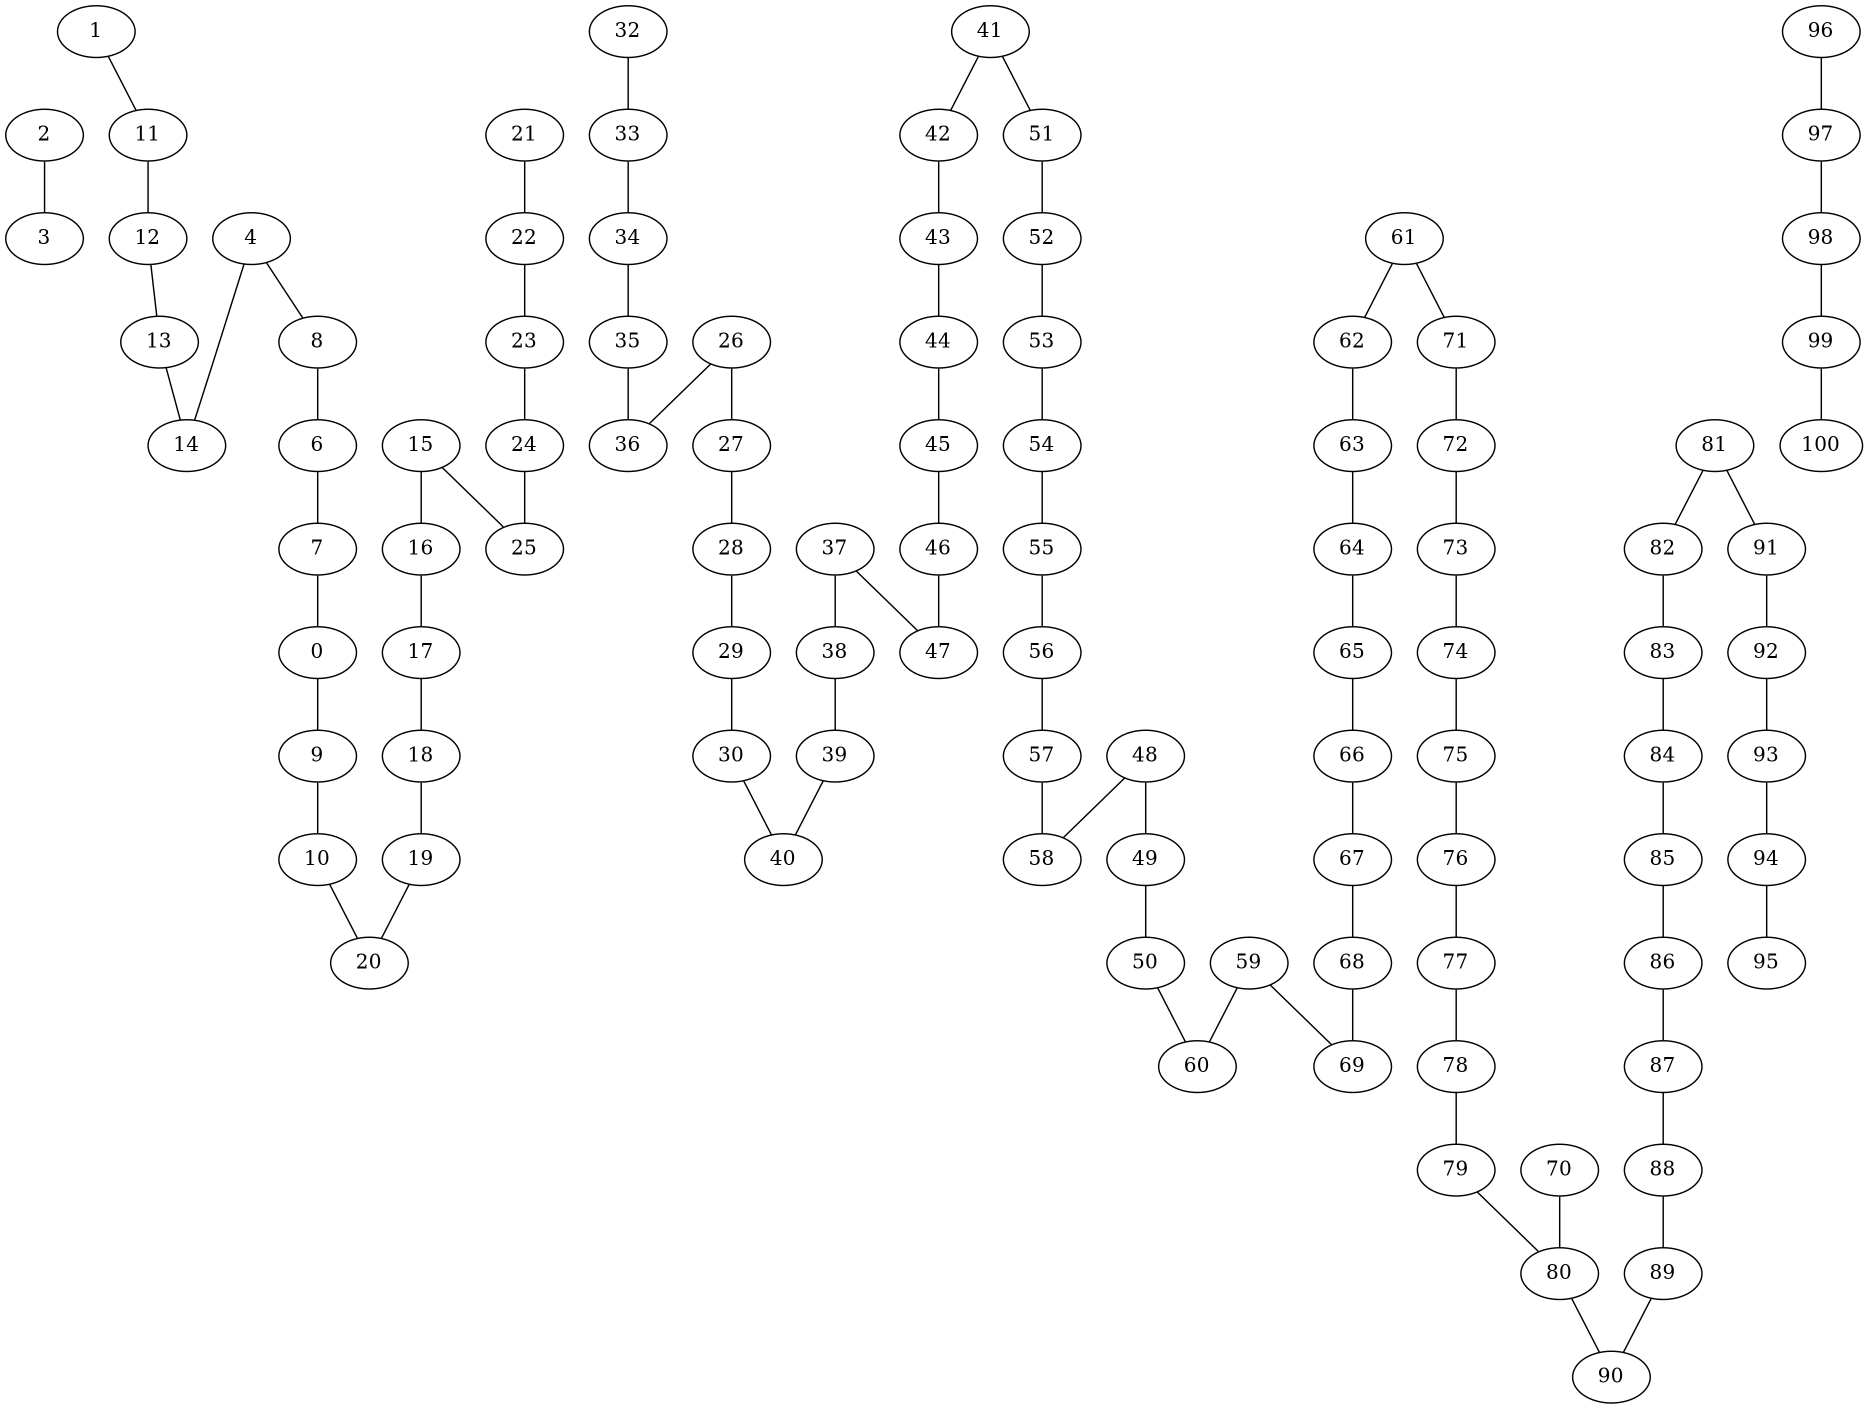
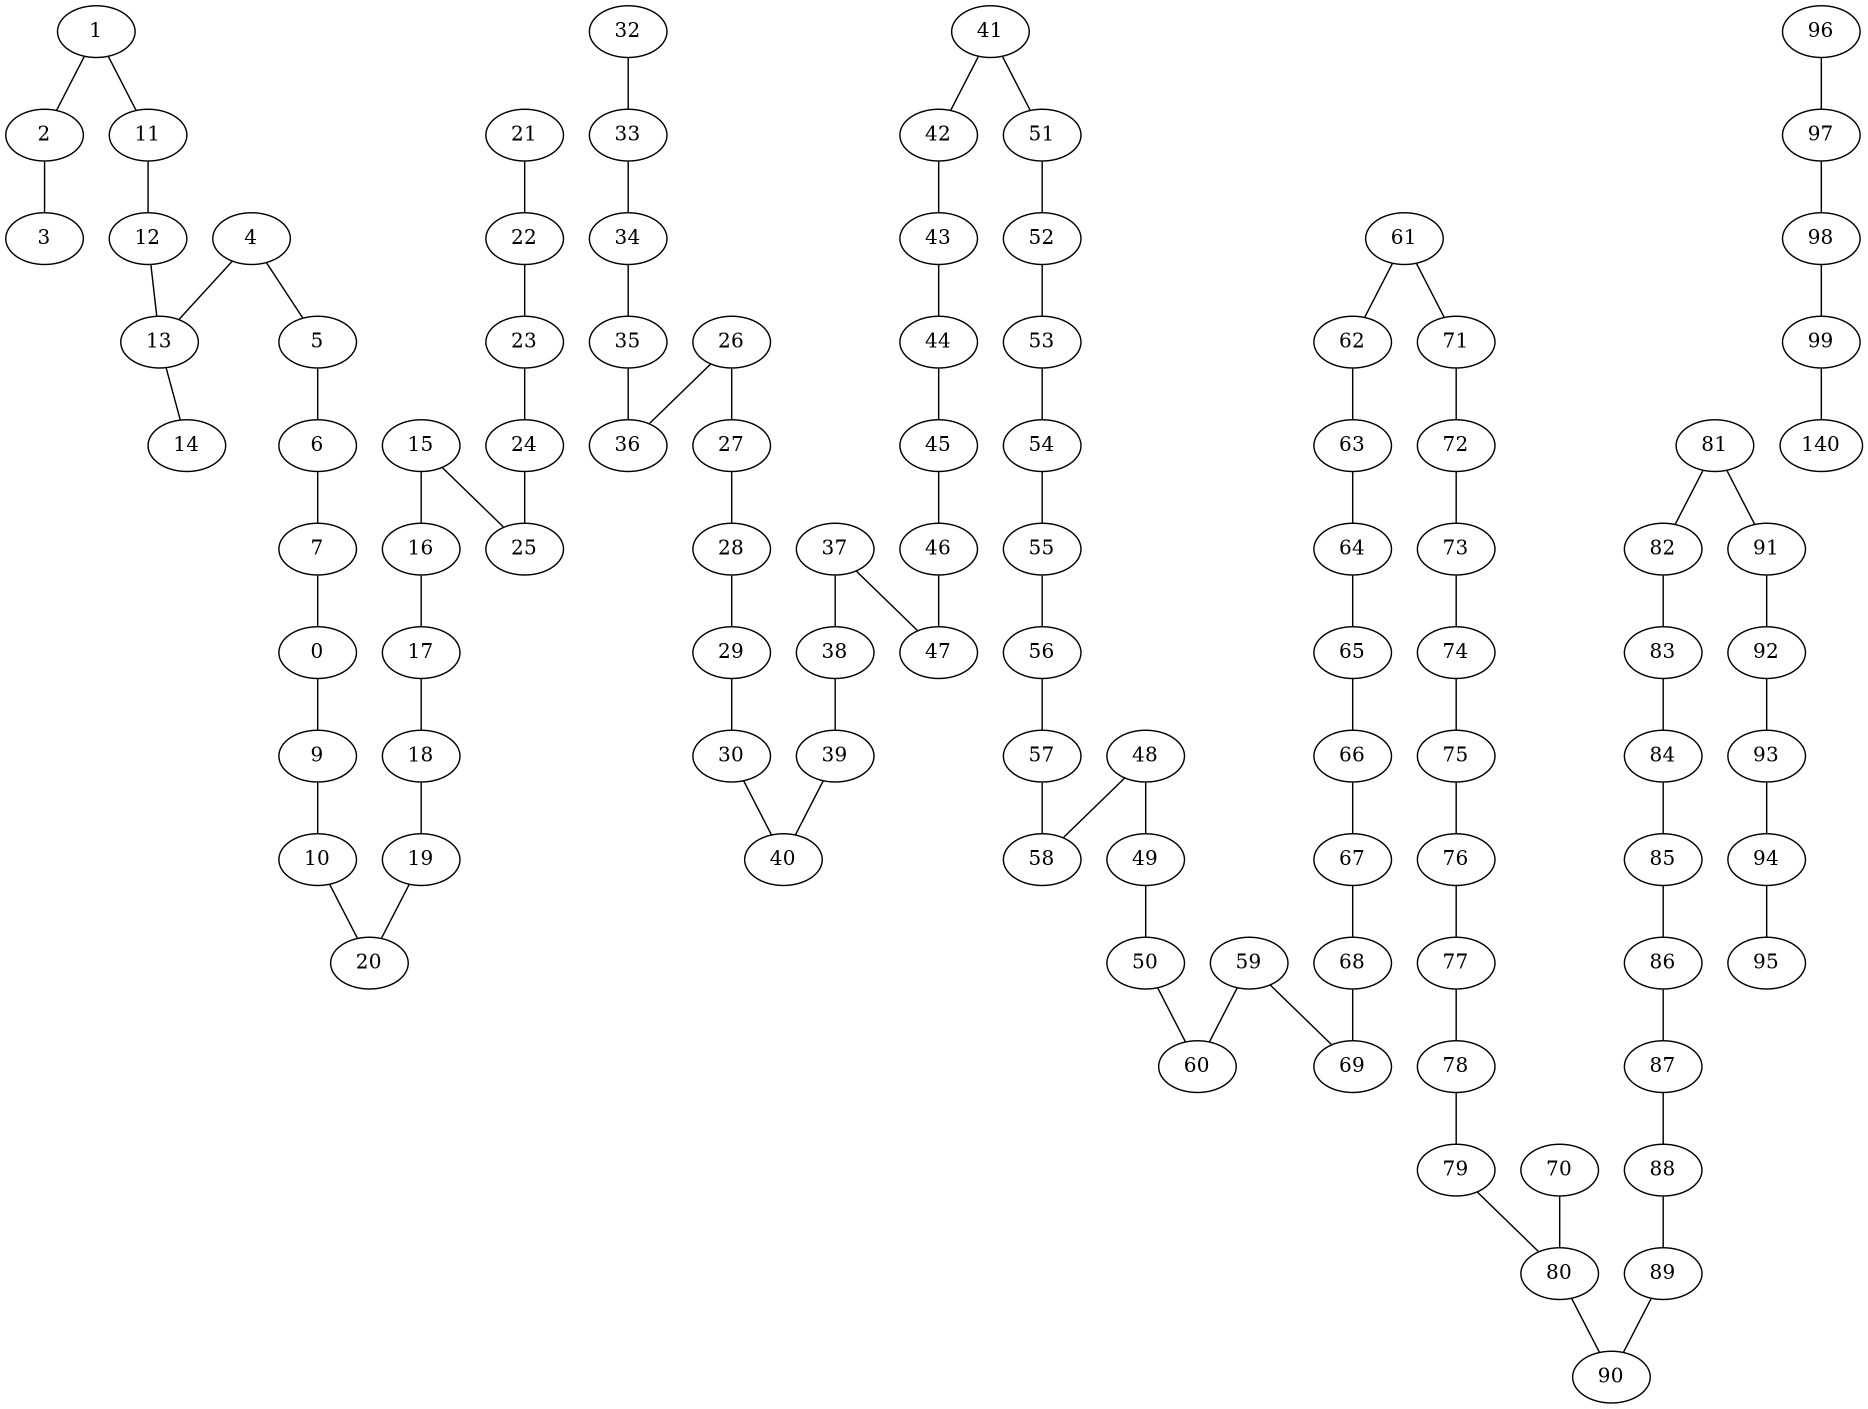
  graph {
    2
    3
    1
    11
    12
    13
    14
    4
-   5 [label=8]
+   5
    6
    7
    n12 [label=0]
    9
    10
    20
    19
    18
    17
    16
    15
    25
    24
    23
    22
    21
    32
    33
    34
    35
    36
    26
    27
    28
    29
    30
    40
    39
    38
    37
    47
    46
    45
    44
    43
    42
    41
    51
    52
    53
    54
    55
    56
    57
    58
    48
    49
    50
    60
    59
    69
    68
    67
    66
    65
    64
    63
    62
    61
    71
    72
    73
    74
    75
    76
    77
    78
    79
    80
    90
    70
    89
    88
    87
    86
    85
    84
    83
    82
    81
    91
    92
    93
    94
    95
    96
    97
    98
    99
-   100
+   100 [label=140]
    2 -- 3
+   1 -- 2
    1 -- 11
    11 -- 12
    12 -- 13
    13 -- 14
-   4 -- 14
+   4 -- 13
    4 -- 5
    5 -- 6
    6 -- 7
    7 -- n12
    n12 -- 9
    9 -- 10
    10 -- 20
    19 -- 20
    18 -- 19
    17 -- 18
    16 -- 17
    15 -- 16
    15 -- 25
    24 -- 25
    23 -- 24
    22 -- 23
    21 -- 22
    32 -- 33
    33 -- 34
    34 -- 35
    35 -- 36
    26 -- 36
    26 -- 27
    27 -- 28
    28 -- 29
    29 -- 30
    30 -- 40
    39 -- 40
    38 -- 39
    37 -- 38
    37 -- 47
    46 -- 47
    45 -- 46
    44 -- 45
    43 -- 44
    42 -- 43
    41 -- 42
    41 -- 51
    51 -- 52
    52 -- 53
    53 -- 54
    54 -- 55
    55 -- 56
    56 -- 57
    57 -- 58
    48 -- 58
    48 -- 49
    49 -- 50
    50 -- 60
    59 -- 60
    59 -- 69
    68 -- 69
    67 -- 68
    66 -- 67
    65 -- 66
    64 -- 65
    63 -- 64
    62 -- 63
    61 -- 62
    61 -- 71
    71 -- 72
    72 -- 73
    73 -- 74
    74 -- 75
    75 -- 76
    76 -- 77
    77 -- 78
    78 -- 79
    79 -- 80
    80 -- 90
    70 -- 80
    89 -- 90
    88 -- 89
    87 -- 88
    86 -- 87
    85 -- 86
    84 -- 85
    83 -- 84
    82 -- 83
    81 -- 82
    81 -- 91
    91 -- 92
    92 -- 93
    93 -- 94
    94 -- 95
    96 -- 97
    97 -- 98
    98 -- 99
    99 -- 100
  }
